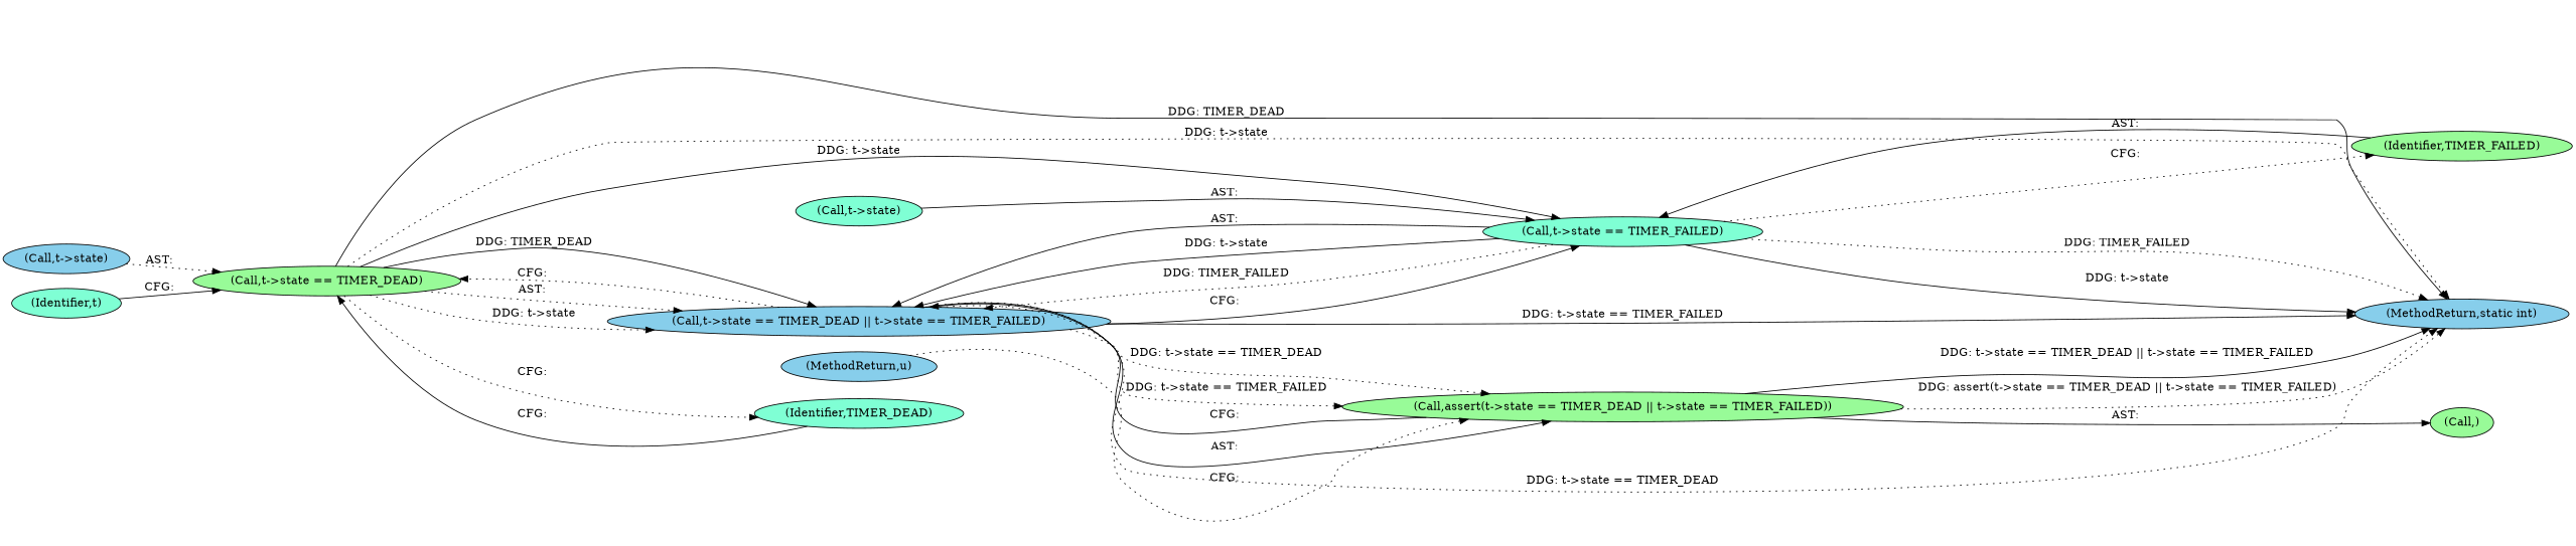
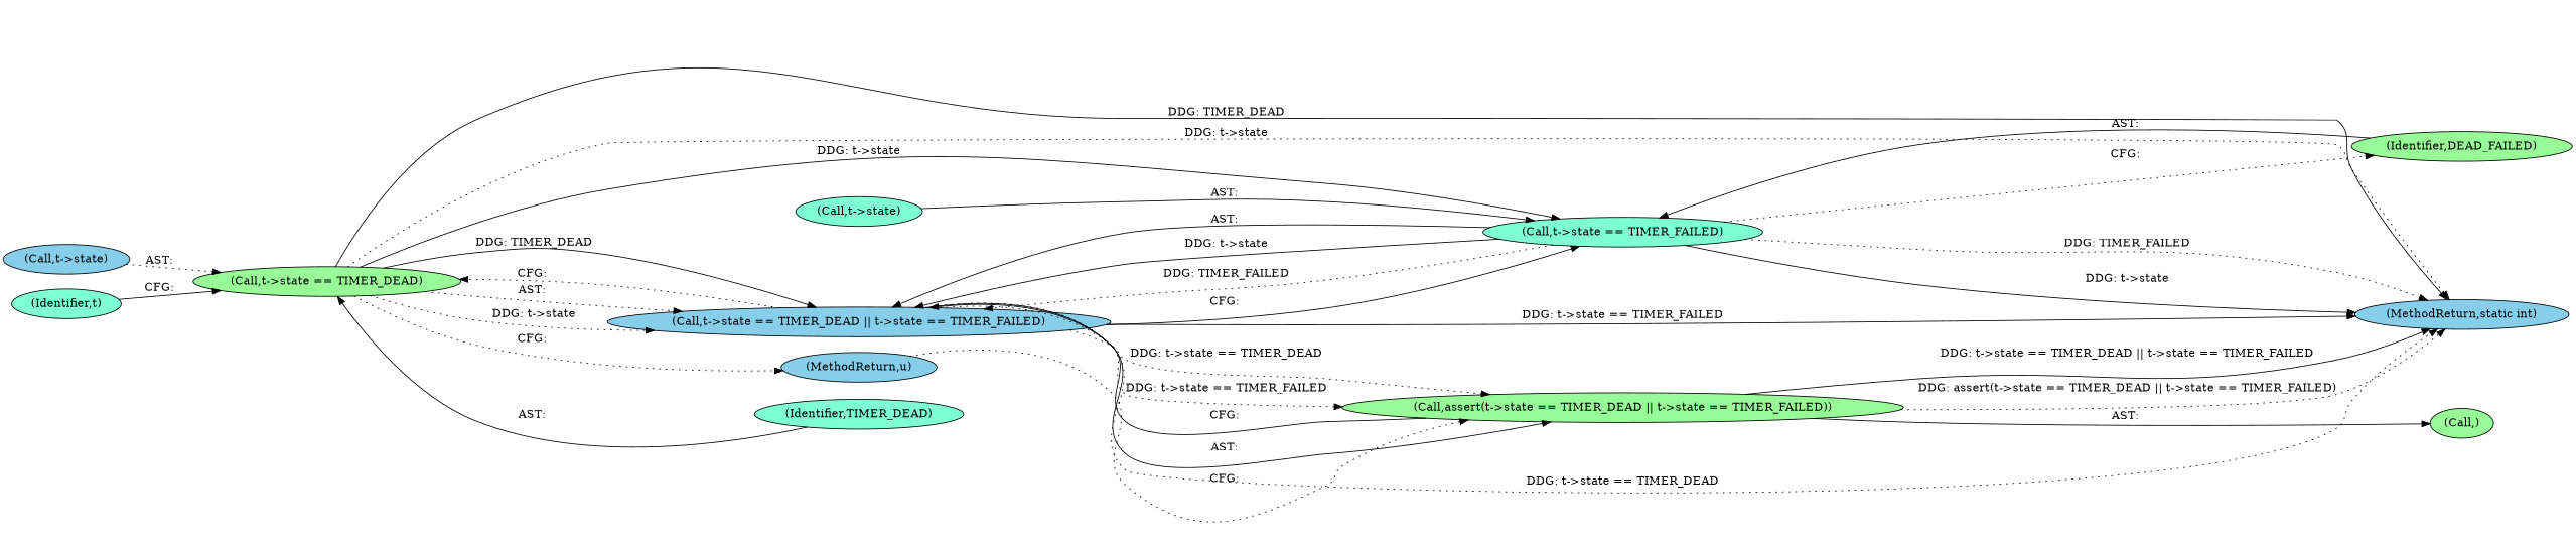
  digraph {
    rankdir=LR
    node [fillcolor=palegreen style=filled]
    edge [style=solid]
    n1 [label="(Call,t->state == TIMER_DEAD)"]
    n2 [fillcolor=skyblue label="(Call,t->state == TIMER_DEAD || t->state == TIMER_FAILED)"]
    n3 [fillcolor=aquamarine label="(Call,t->state == TIMER_FAILED)"]
    n4 [fillcolor=skyblue label="(MethodReturn,static int)"]
    n5 [fillcolor=aquamarine label="(Identifier,TIMER_DEAD)"]
    n6 [label="(Call,assert(t->state == TIMER_DEAD || t->state == TIMER_FAILED))"]
-   n7 [label="(Identifier,TIMER_FAILED)"]
+   n7 [label="(Identifier,DEAD_FAILED)"]
    n8 [label="(Call,)"]
    n9 [fillcolor=skyblue label="(Call,t->state)"]
    n10 [fillcolor=aquamarine label="(Identifier,t)"]
    n11 [fillcolor=aquamarine label="(Call,t->state)"]
    n12 [fillcolor=skyblue label="(MethodReturn,u)"]
    n1 -> n2 [label="AST: " style=dotted]
    n1 -> n2 [label="DDG: t->state" style=dotted]
    n1 -> n2 [label="DDG: TIMER_DEAD"]
    n1 -> n3 [label="DDG: t->state"]
    n1 -> n4 [label="DDG: TIMER_DEAD"]
    n1 -> n4 [label="DDG: t->state" style=dotted]
-   n1 -> n5 [label="CFG: " style=dotted]
+   n1 -> n12 [label="CFG: " style=dotted]
    n2 -> n1 [label="CFG: " style=dotted]
    n2 -> n3 [label="CFG: "]
    n2 -> n4 [label="DDG: t->state == TIMER_DEAD" style=dotted]
    n2 -> n4 [label="DDG: t->state == TIMER_FAILED"]
    n2 -> n6 [label="AST: "]
    n2 -> n6 [label="DDG: t->state == TIMER_DEAD" style=dotted]
    n2 -> n6 [label="DDG: t->state == TIMER_FAILED" style=dotted]
    n3 -> n2 [label="AST: "]
    n3 -> n2 [label="DDG: t->state"]
    n3 -> n2 [label="DDG: TIMER_FAILED" style=dotted]
    n3 -> n4 [label="DDG: t->state"]
    n3 -> n4 [label="DDG: TIMER_FAILED" style=dotted]
    n3 -> n7 [label="CFG: " style=dotted]
-   n5 -> n1 [label="CFG: "]
+   n5 -> n1 [label="AST: "]
    n6 -> n2 [label="CFG: "]
    n6 -> n4 [label="DDG: t->state == TIMER_DEAD || t->state == TIMER_FAILED"]
    n6 -> n4 [label="DDG: assert(t->state == TIMER_DEAD || t->state == TIMER_FAILED)" style=dotted]
    n6 -> n8 [label="AST: "]
    n7 -> n3 [label="AST: "]
    n9 -> n1 [label="AST: " style=dotted]
    n10 -> n1 [label="CFG: "]
    n11 -> n3 [label="AST: "]
    n12 -> n6 [label="CFG: " style=dotted]
  }
